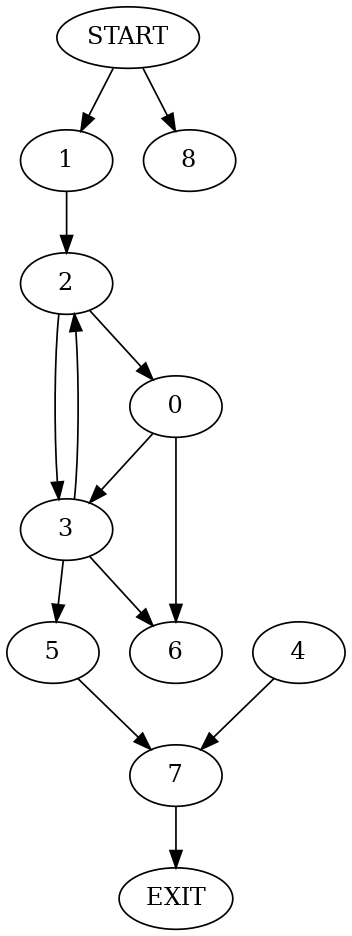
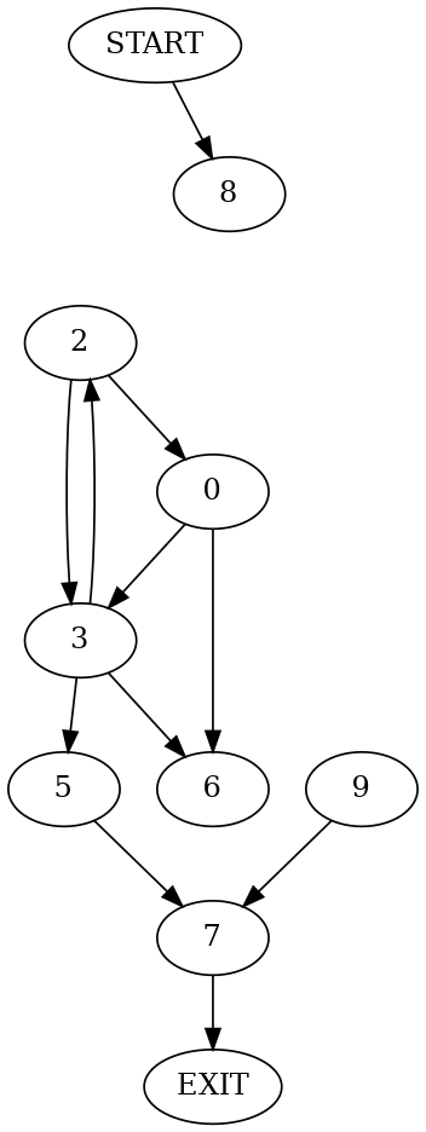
  digraph {
    n1 [label=START]
-   1
    8
    2
-   9 [label=4]
+   9
    7
    n7 [label=EXIT]
    3
    n9 [label=0]
    5
    6
-   n1 -> 1
    n1 -> 8
-   1 -> 2
    2 -> 3
    2 -> n9
    9 -> 7
    7 -> n7
    3 -> 2
    3 -> 5
    3 -> 6
    n9 -> 3
    n9 -> 6
    5 -> 7
  }
